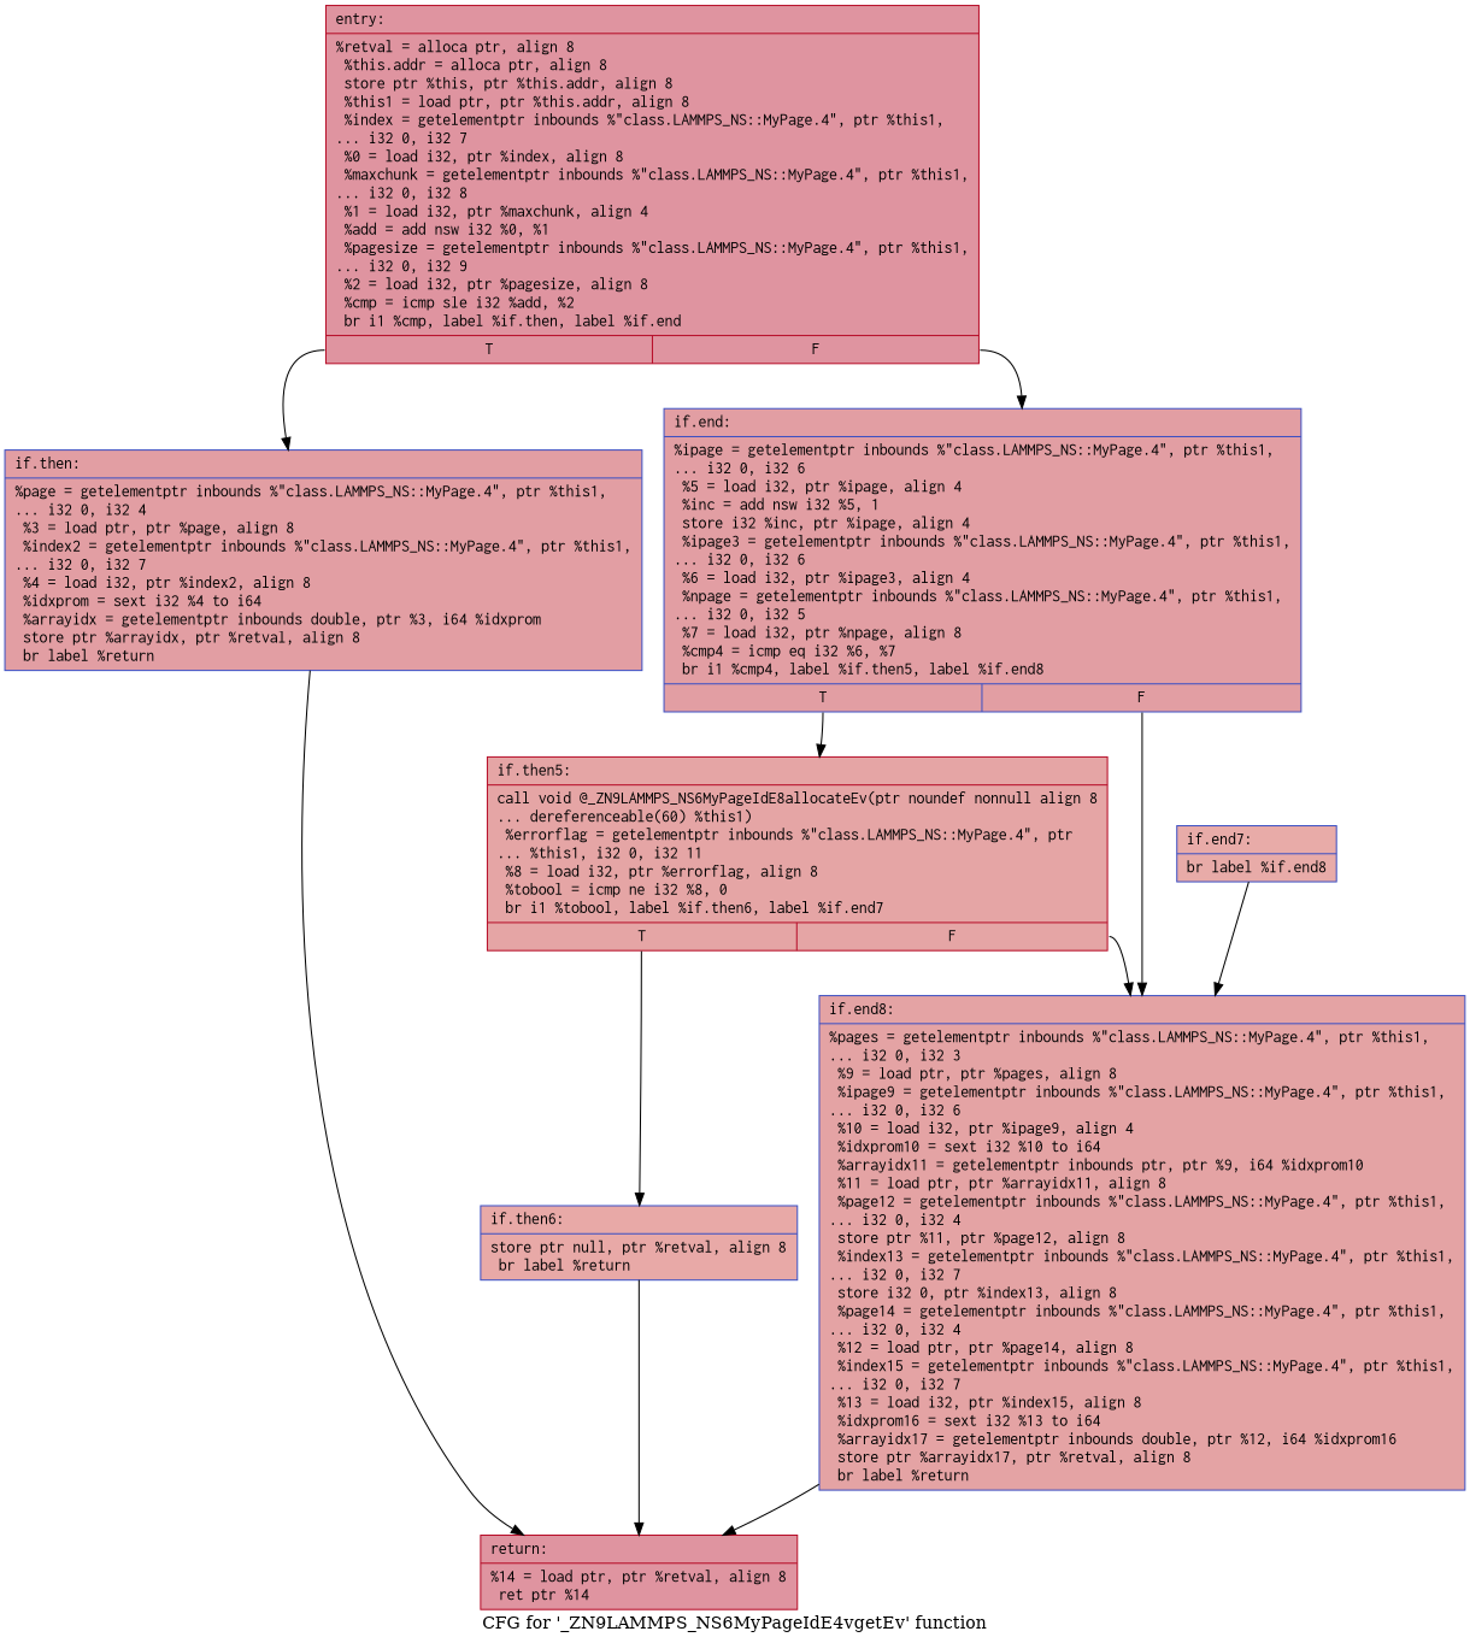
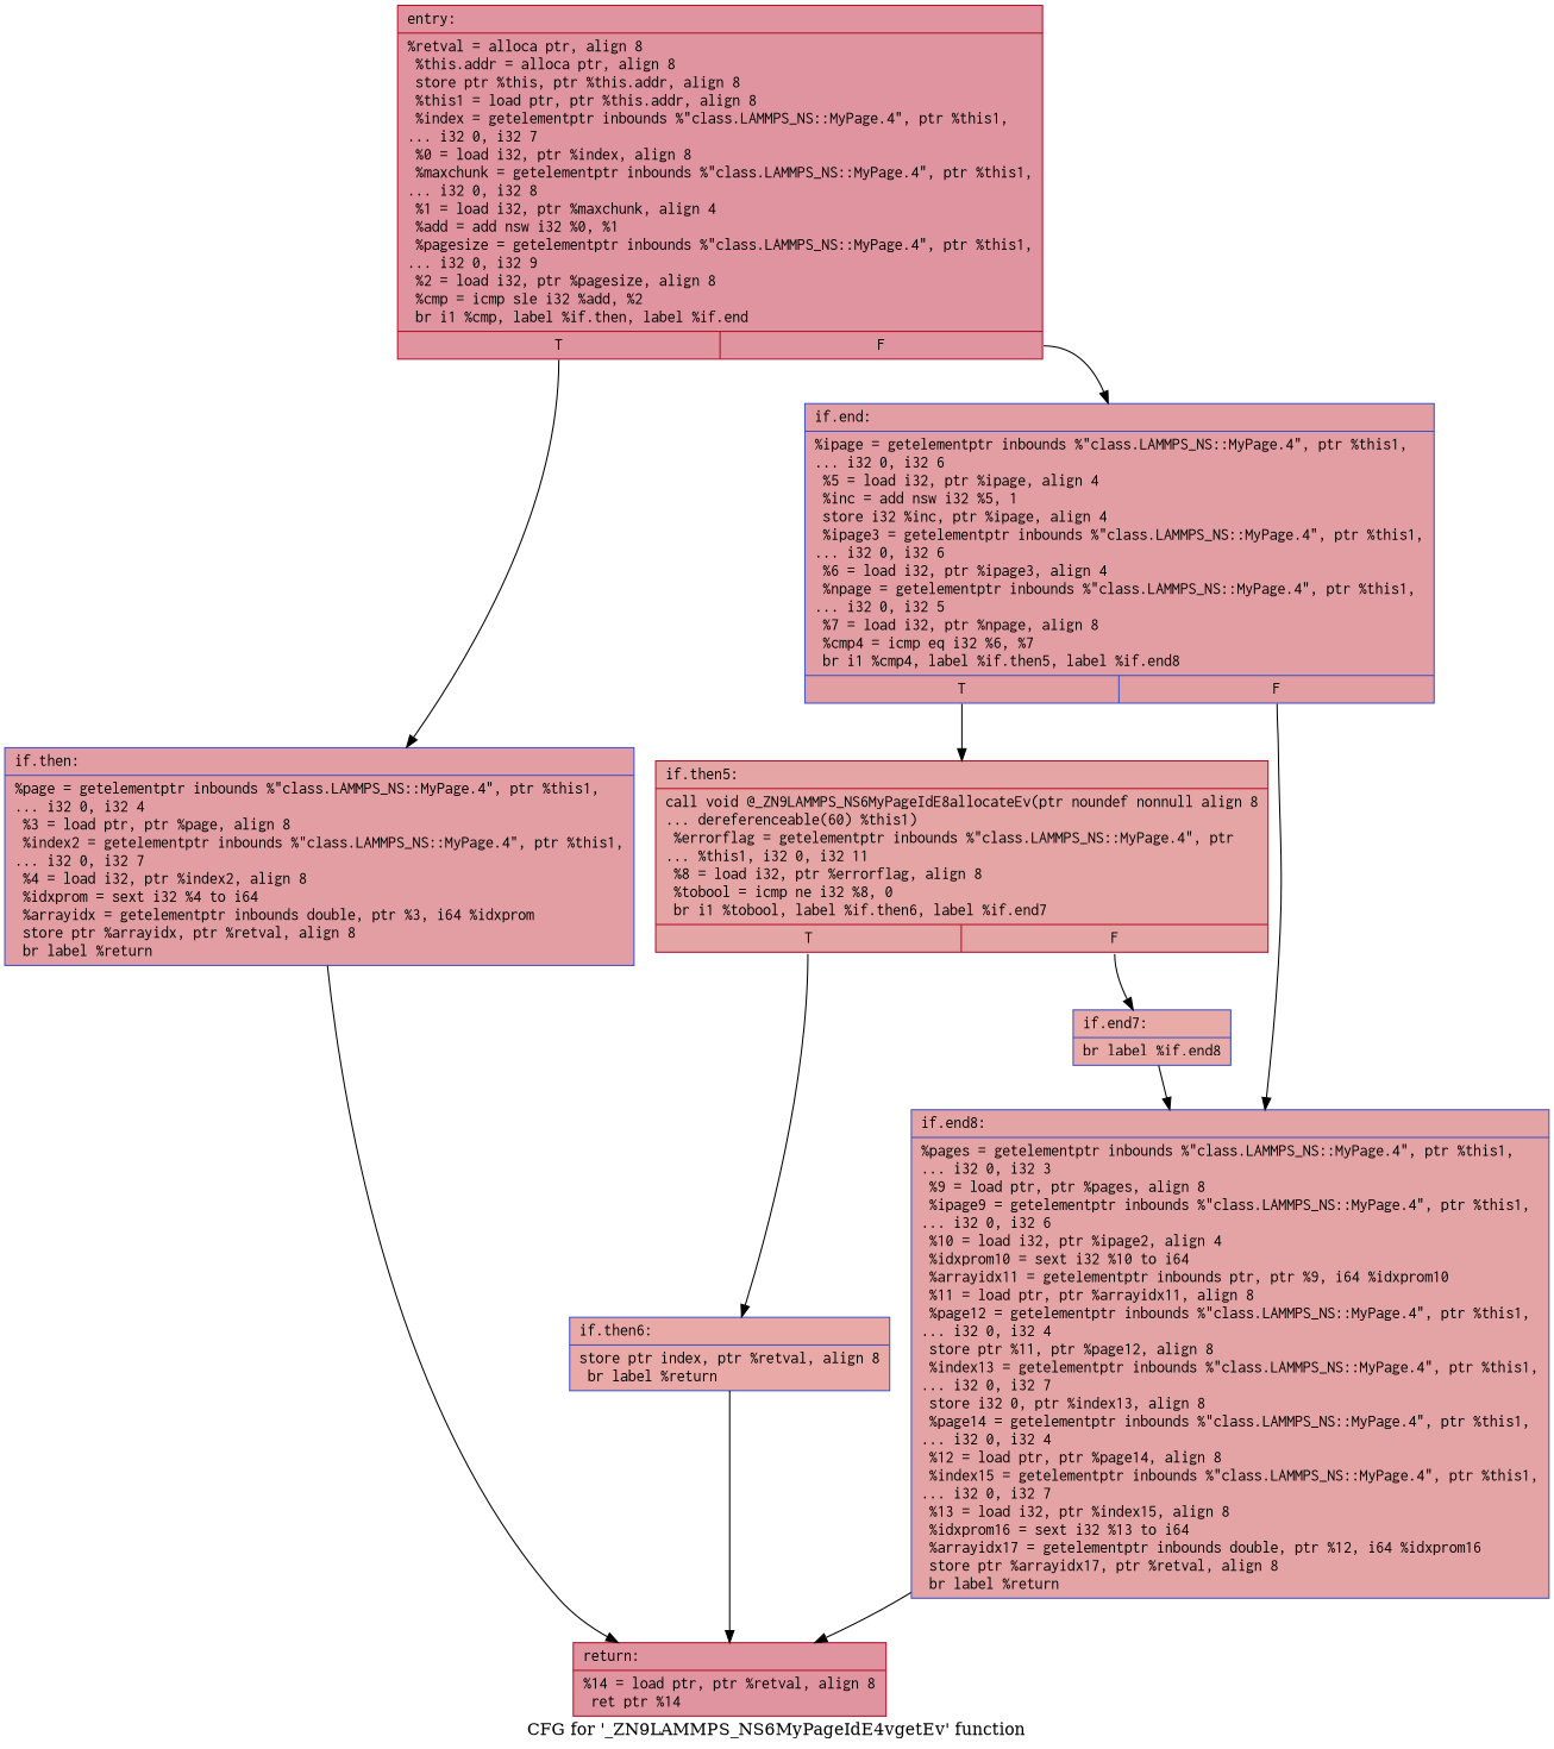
  digraph {
    label="CFG for '_ZN9LAMMPS_NS6MyPageIdE4vgetEv' function"
    node [color="#3d50c3ff" fillcolor="#b70d2870" fontname=Courier shape=record style=filled]
    n1 [color="#b70d28ff" label="{entry:\l|  %retval = alloca ptr, align 8\l  %this.addr = alloca ptr, align 8\l  store ptr %this, ptr %this.addr, align 8\l  %this1 = load ptr, ptr %this.addr, align 8\l  %index = getelementptr inbounds %\"class.LAMMPS_NS::MyPage.4\", ptr %this1,\l... i32 0, i32 7\l  %0 = load i32, ptr %index, align 8\l  %maxchunk = getelementptr inbounds %\"class.LAMMPS_NS::MyPage.4\", ptr %this1,\l... i32 0, i32 8\l  %1 = load i32, ptr %maxchunk, align 4\l  %add = add nsw i32 %0, %1\l  %pagesize = getelementptr inbounds %\"class.LAMMPS_NS::MyPage.4\", ptr %this1,\l... i32 0, i32 9\l  %2 = load i32, ptr %pagesize, align 8\l  %cmp = icmp sle i32 %add, %2\l  br i1 %cmp, label %if.then, label %if.end\l|{<s0>T|<s1>F}}"]
    n2 [fillcolor="#be242e70" label="{if.then:\l|  %page = getelementptr inbounds %\"class.LAMMPS_NS::MyPage.4\", ptr %this1,\l... i32 0, i32 4\l  %3 = load ptr, ptr %page, align 8\l  %index2 = getelementptr inbounds %\"class.LAMMPS_NS::MyPage.4\", ptr %this1,\l... i32 0, i32 7\l  %4 = load i32, ptr %index2, align 8\l  %idxprom = sext i32 %4 to i64\l  %arrayidx = getelementptr inbounds double, ptr %3, i64 %idxprom\l  store ptr %arrayidx, ptr %retval, align 8\l  br label %return\l}"]
    n3 [fillcolor="#be242e70" label="{if.end:\l|  %ipage = getelementptr inbounds %\"class.LAMMPS_NS::MyPage.4\", ptr %this1,\l... i32 0, i32 6\l  %5 = load i32, ptr %ipage, align 4\l  %inc = add nsw i32 %5, 1\l  store i32 %inc, ptr %ipage, align 4\l  %ipage3 = getelementptr inbounds %\"class.LAMMPS_NS::MyPage.4\", ptr %this1,\l... i32 0, i32 6\l  %6 = load i32, ptr %ipage3, align 4\l  %npage = getelementptr inbounds %\"class.LAMMPS_NS::MyPage.4\", ptr %this1,\l... i32 0, i32 5\l  %7 = load i32, ptr %npage, align 8\l  %cmp4 = icmp eq i32 %6, %7\l  br i1 %cmp4, label %if.then5, label %if.end8\l|{<s0>T|<s1>F}}"]
    n4 [color="#b70d28ff" label="{return:\l|  %14 = load ptr, ptr %retval, align 8\l  ret ptr %14\l}"]
    n5 [color="#b70d28ff" fillcolor="#c5333470" label="{if.then5:\l|  call void @_ZN9LAMMPS_NS6MyPageIdE8allocateEv(ptr noundef nonnull align 8\l... dereferenceable(60) %this1)\l  %errorflag = getelementptr inbounds %\"class.LAMMPS_NS::MyPage.4\", ptr\l... %this1, i32 0, i32 11\l  %8 = load i32, ptr %errorflag, align 8\l  %tobool = icmp ne i32 %8, 0\l  br i1 %tobool, label %if.then6, label %if.end7\l|{<s0>T|<s1>F}}"]
-   n6 [fillcolor="#c32e3170" label="{if.end8:\l|  %pages = getelementptr inbounds %\"class.LAMMPS_NS::MyPage.4\", ptr %this1,\l... i32 0, i32 3\l  %9 = load ptr, ptr %pages, align 8\l  %ipage9 = getelementptr inbounds %\"class.LAMMPS_NS::MyPage.4\", ptr %this1,\l... i32 0, i32 6\l  %10 = load i32, ptr %ipage9, align 4\l  %idxprom10 = sext i32 %10 to i64\l  %arrayidx11 = getelementptr inbounds ptr, ptr %9, i64 %idxprom10\l  %11 = load ptr, ptr %arrayidx11, align 8\l  %page12 = getelementptr inbounds %\"class.LAMMPS_NS::MyPage.4\", ptr %this1,\l... i32 0, i32 4\l  store ptr %11, ptr %page12, align 8\l  %index13 = getelementptr inbounds %\"class.LAMMPS_NS::MyPage.4\", ptr %this1,\l... i32 0, i32 7\l  store i32 0, ptr %index13, align 8\l  %page14 = getelementptr inbounds %\"class.LAMMPS_NS::MyPage.4\", ptr %this1,\l... i32 0, i32 4\l  %12 = load ptr, ptr %page14, align 8\l  %index15 = getelementptr inbounds %\"class.LAMMPS_NS::MyPage.4\", ptr %this1,\l... i32 0, i32 7\l  %13 = load i32, ptr %index15, align 8\l  %idxprom16 = sext i32 %13 to i64\l  %arrayidx17 = getelementptr inbounds double, ptr %12, i64 %idxprom16\l  store ptr %arrayidx17, ptr %retval, align 8\l  br label %return\l}"]
-   n7 [fillcolor="#ca3b3770" label="{if.then6:\l|  store ptr null, ptr %retval, align 8\l  br label %return\l}"]
+   n6 [fillcolor="#c32e3170" label="{if.end8:\l|  %pages = getelementptr inbounds %\"class.LAMMPS_NS::MyPage.4\", ptr %this1,\l... i32 0, i32 3\l  %9 = load ptr, ptr %pages, align 8\l  %ipage9 = getelementptr inbounds %\"class.LAMMPS_NS::MyPage.4\", ptr %this1,\l... i32 0, i32 6\l  %10 = load i32, ptr %ipage2, align 4\l  %idxprom10 = sext i32 %10 to i64\l  %arrayidx11 = getelementptr inbounds ptr, ptr %9, i64 %idxprom10\l  %11 = load ptr, ptr %arrayidx11, align 8\l  %page12 = getelementptr inbounds %\"class.LAMMPS_NS::MyPage.4\", ptr %this1,\l... i32 0, i32 4\l  store ptr %11, ptr %page12, align 8\l  %index13 = getelementptr inbounds %\"class.LAMMPS_NS::MyPage.4\", ptr %this1,\l... i32 0, i32 7\l  store i32 0, ptr %index13, align 8\l  %page14 = getelementptr inbounds %\"class.LAMMPS_NS::MyPage.4\", ptr %this1,\l... i32 0, i32 4\l  %12 = load ptr, ptr %page14, align 8\l  %index15 = getelementptr inbounds %\"class.LAMMPS_NS::MyPage.4\", ptr %this1,\l... i32 0, i32 7\l  %13 = load i32, ptr %index15, align 8\l  %idxprom16 = sext i32 %13 to i64\l  %arrayidx17 = getelementptr inbounds double, ptr %12, i64 %idxprom16\l  store ptr %arrayidx17, ptr %retval, align 8\l  br label %return\l}"]
+   n7 [fillcolor="#ca3b3770" label="{if.then6:\l|  store ptr index, ptr %retval, align 8\l  br label %return\l}"]
    n8 [fillcolor="#cc403a70" label="{if.end7:\l|  br label %if.end8\l}"]
    n1 -> n2 [tailport=s0]
    n1 -> n3 [tailport=s1]
    n2 -> n4
    n3 -> n5 [tailport=s0]
    n3 -> n6 [tailport=s1]
    n5 -> n7 [tailport=s0]
-   n5 -> n6 [tailport=s1]
+   n5 -> n8 [tailport=s1]
    n6 -> n4
    n7 -> n4
    n8 -> n6
  }
